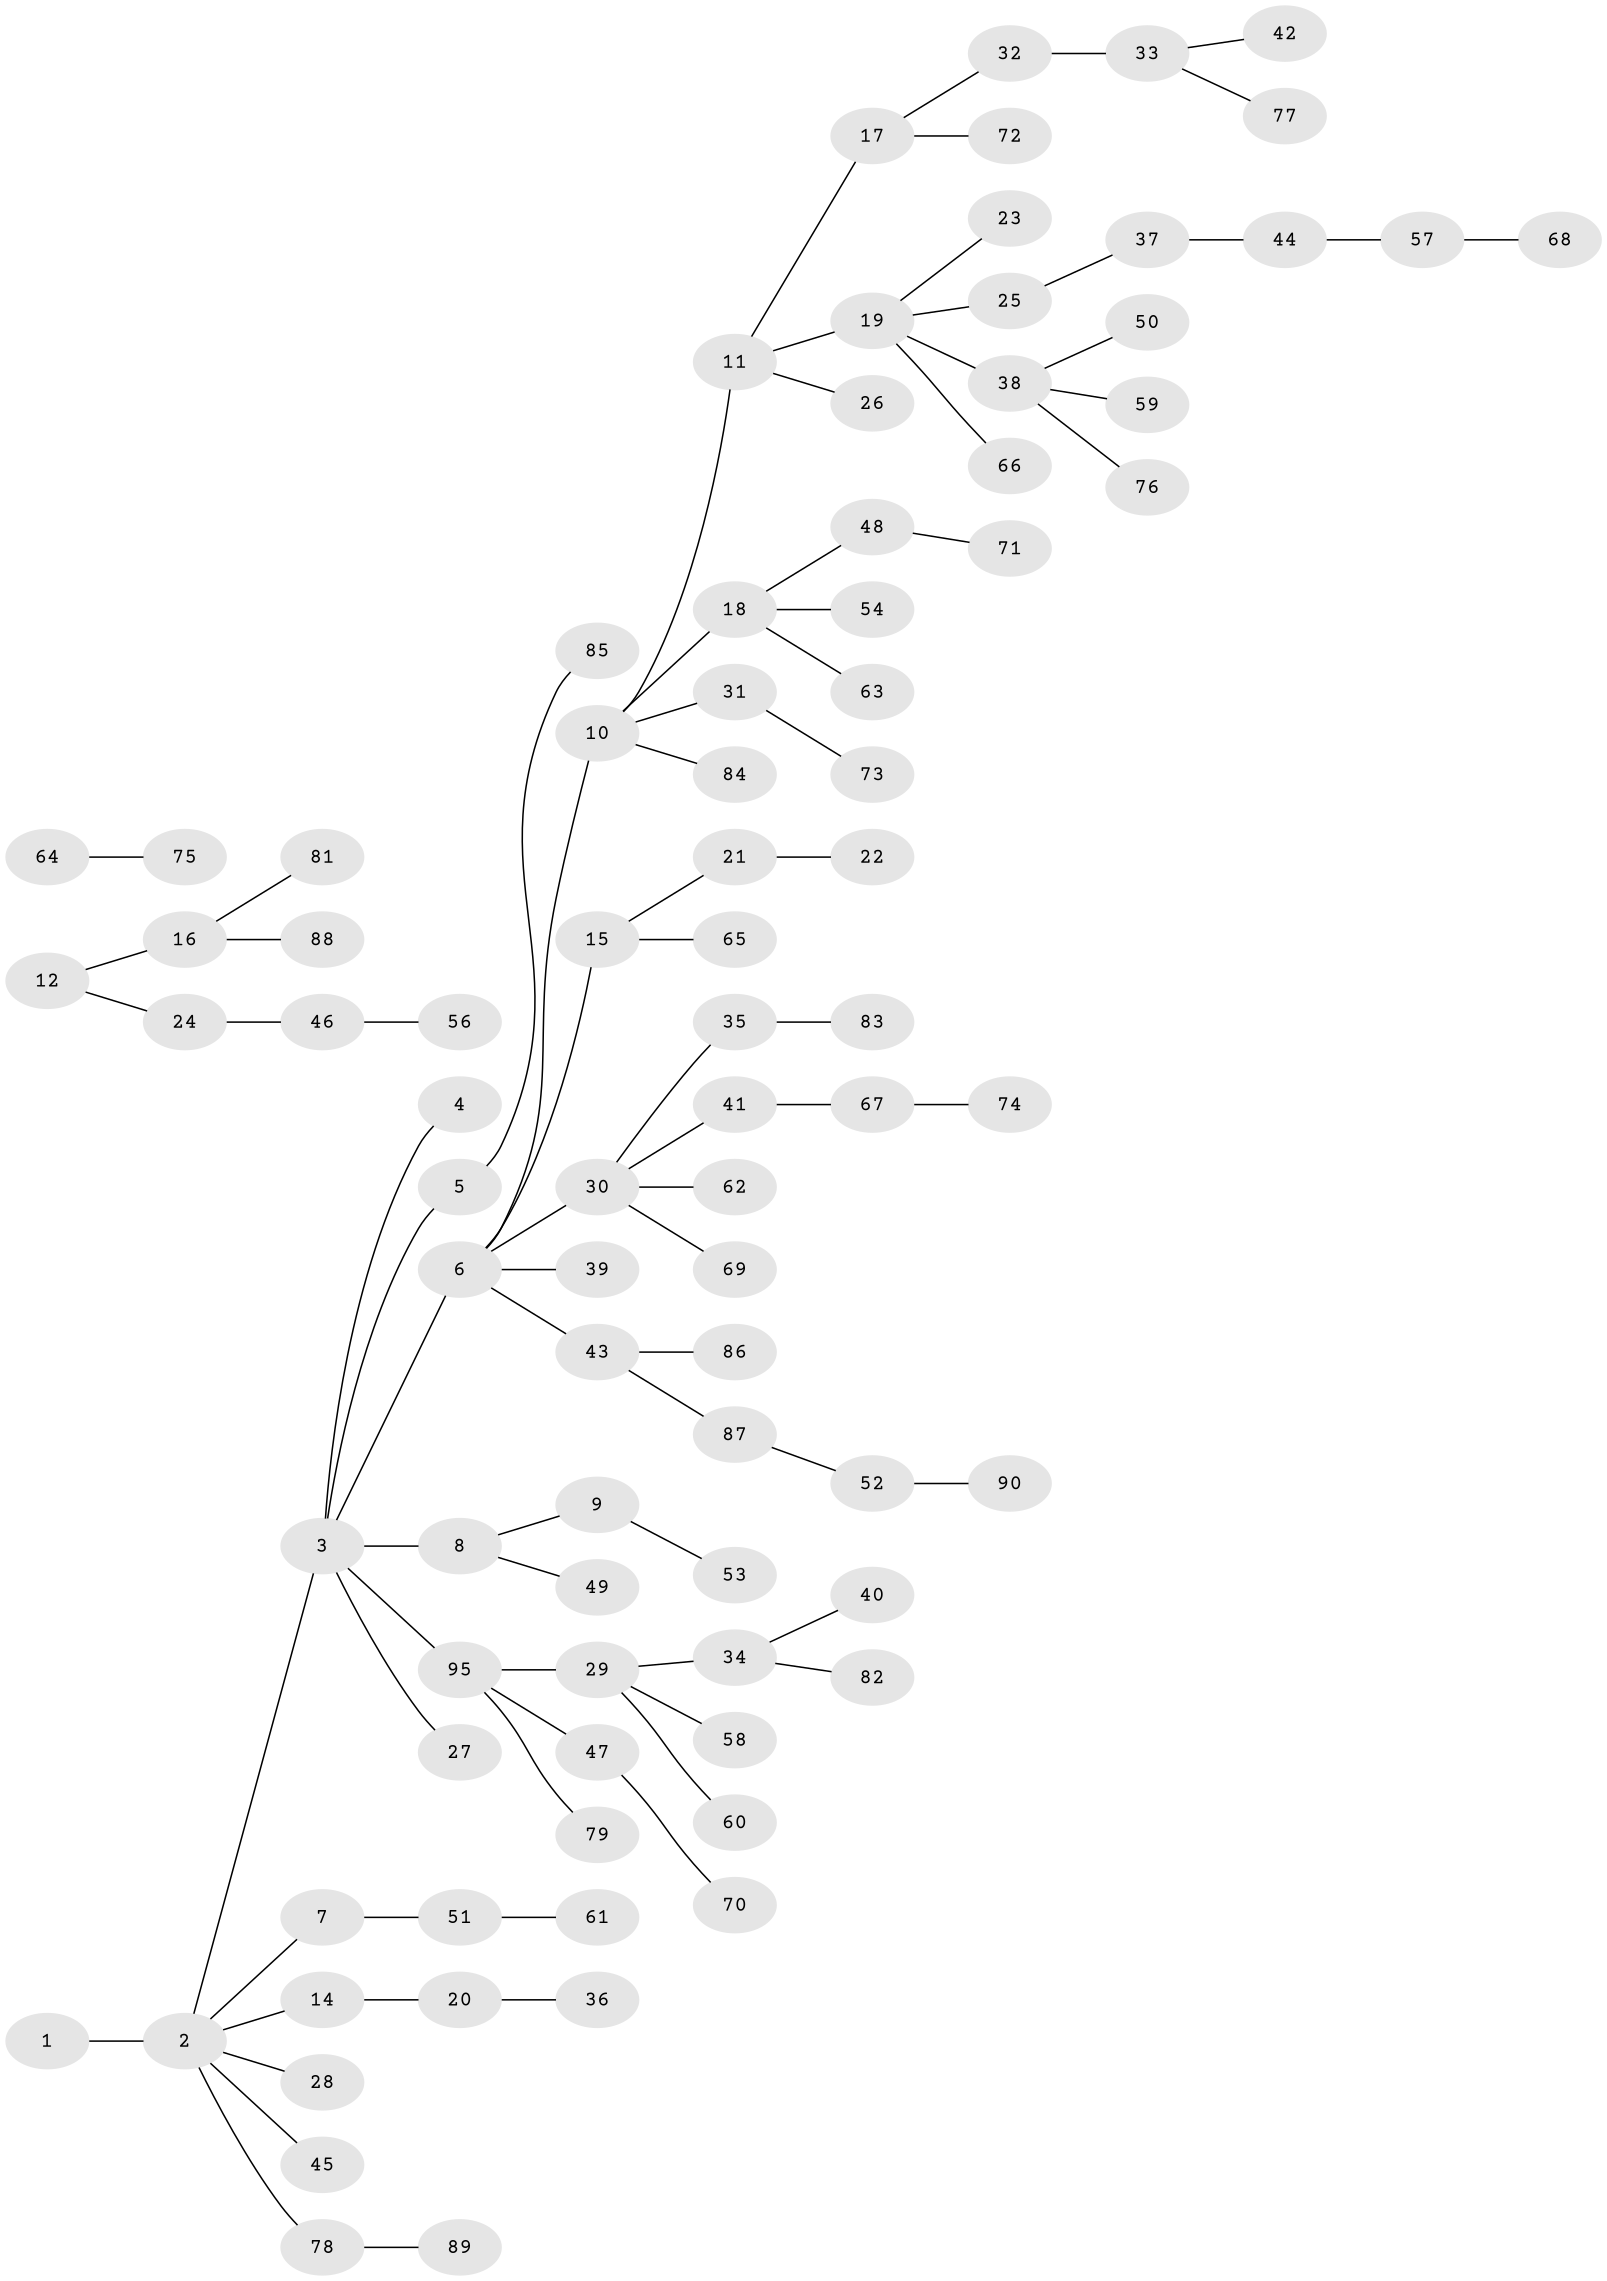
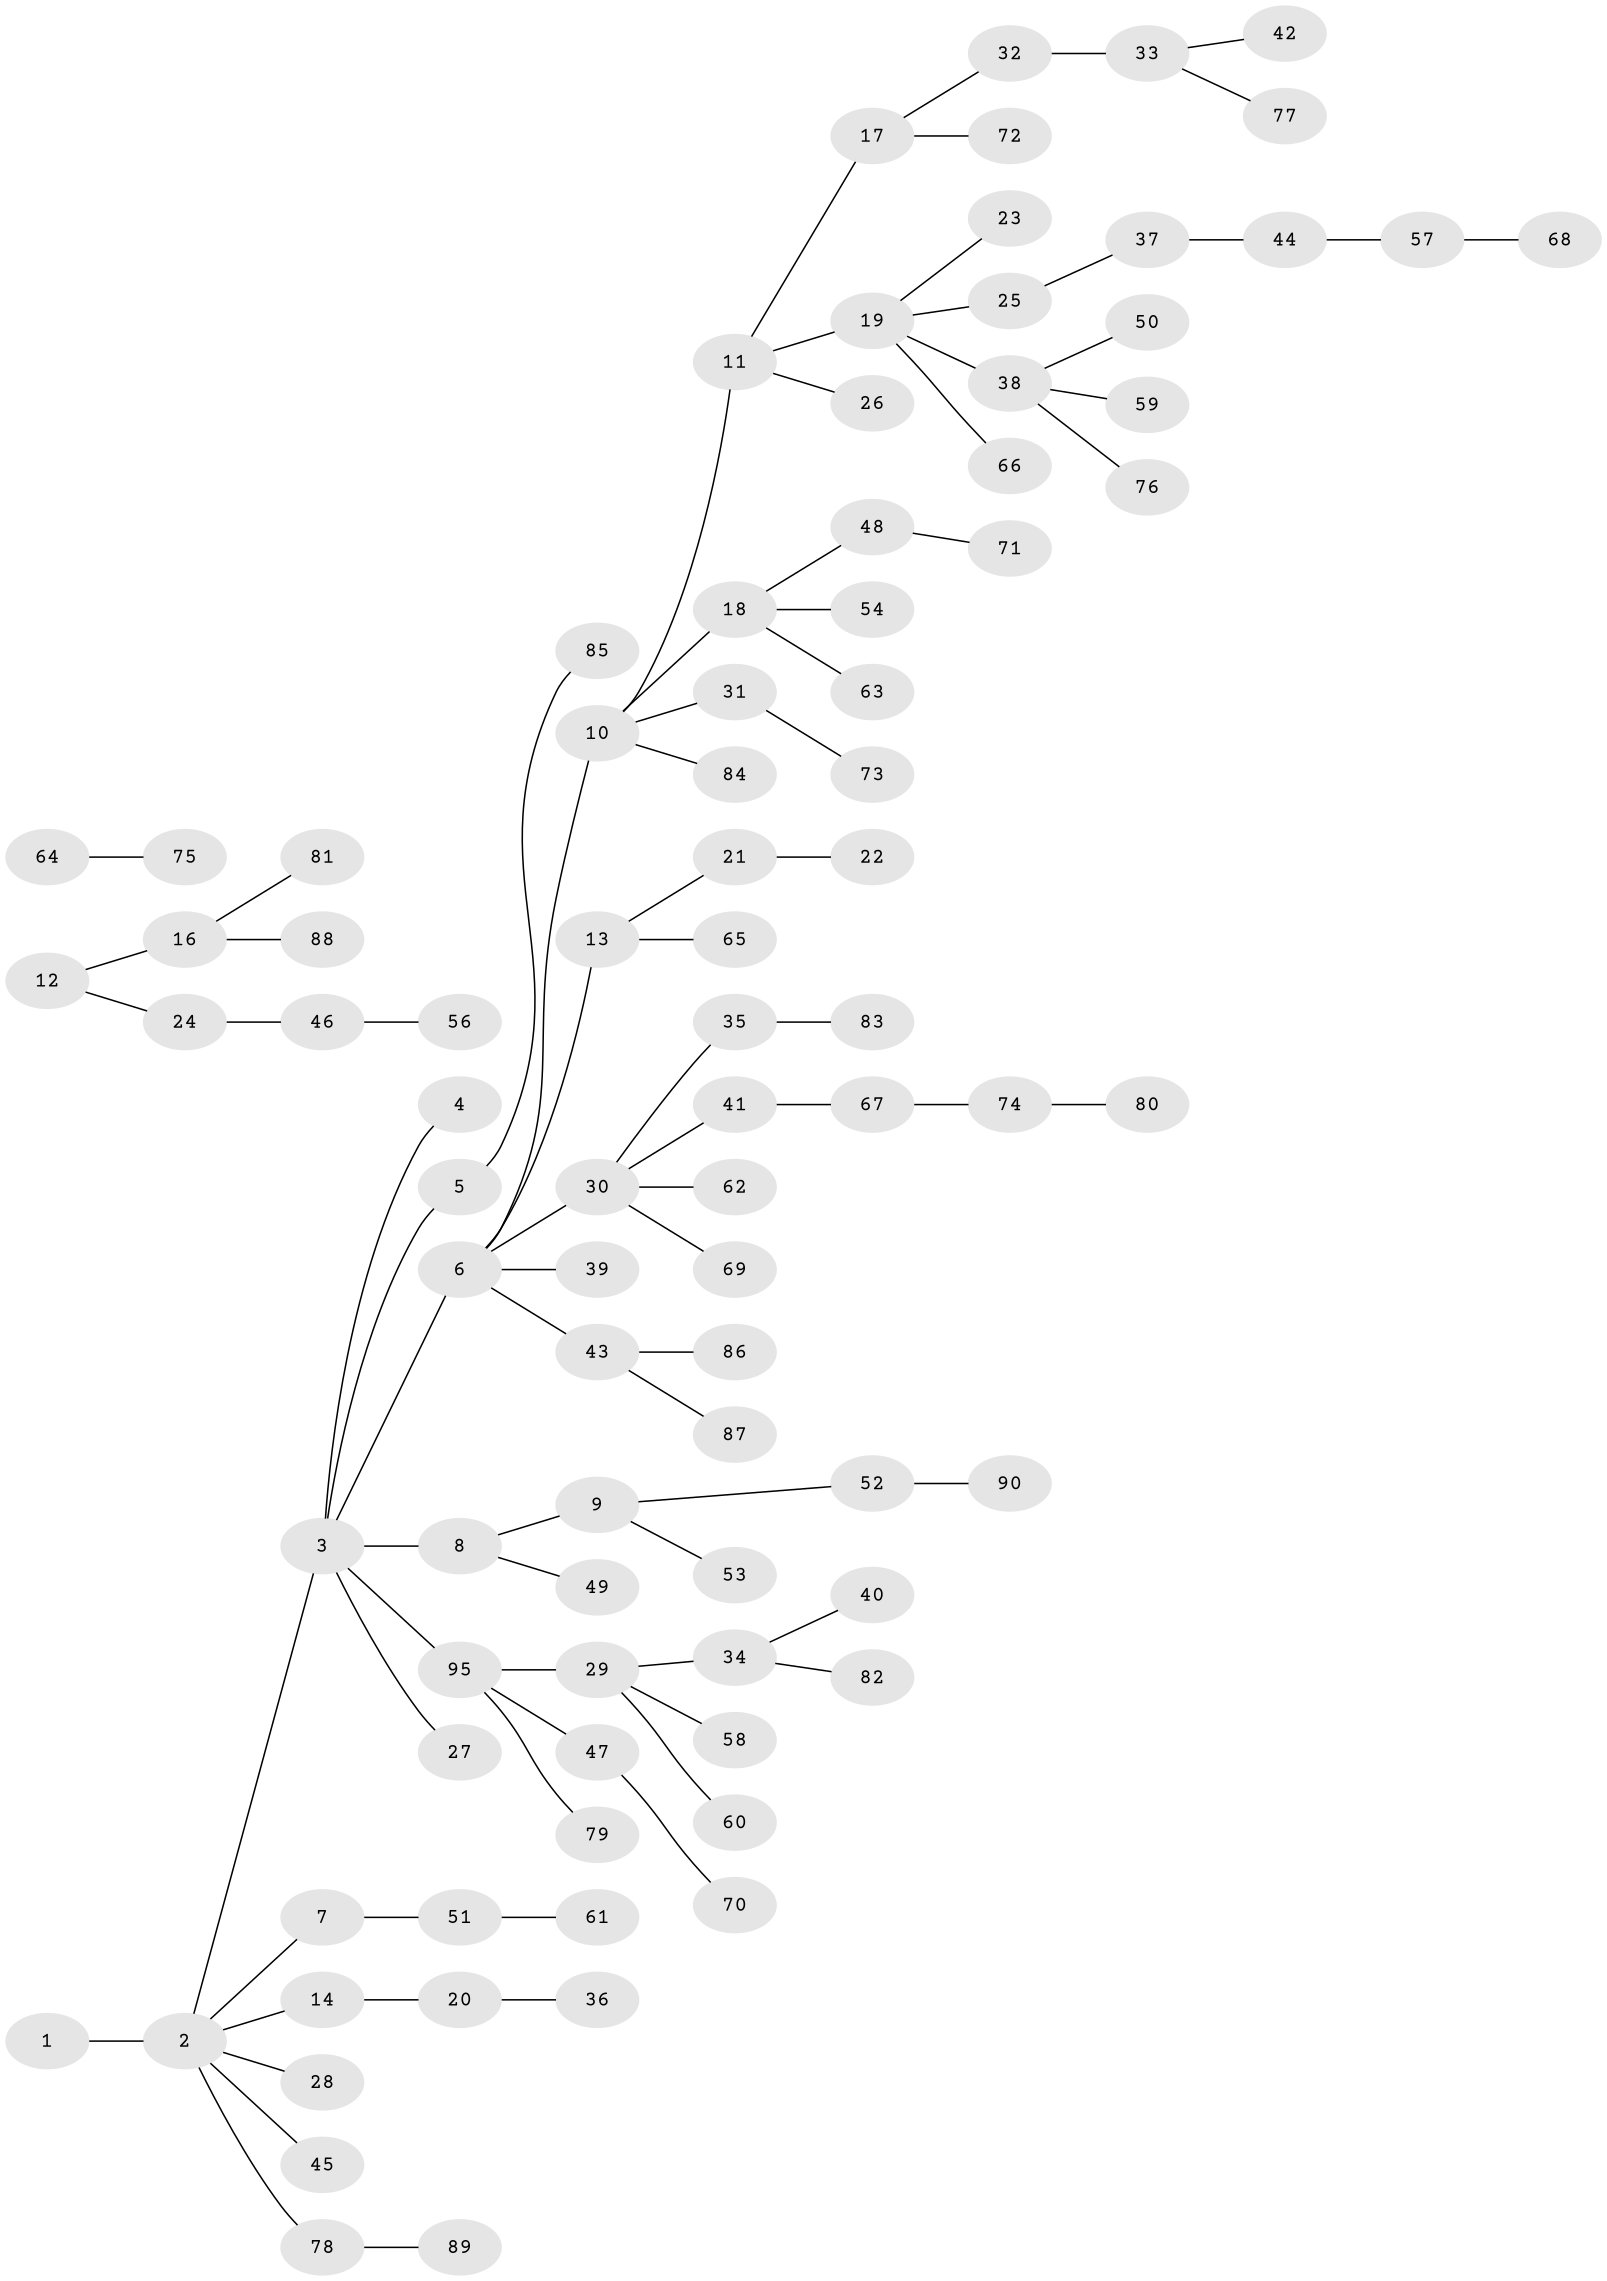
  graph {
    fontname="Courier Prime"
    rankdir=LR
    node [color=gray90 fontname="Courier Prime" style=filled]
    edge [fontname="Courier Prime"]
    1
    2
    3
    7
    14
    28
    45
    78
    4
    5
    6
    8
    n13 [label=95]
    27
    51
    12
    16
    24
    20
    89
    85
    10
-   13 [label=15]
+   13
    30
    39
    43
    9
    49
    29
    47
    79
    11
    18
    31
    84
    21
    65
    35
    41
    62
    69
    86
    87
    61
    52
    53
    90
    17
    19
    26
    48
    54
    63
    73
    32
    72
    23
    25
    38
    66
    81
    88
    46
    22
    36
    34
    58
    60
    70
    33
    71
    37
    50
    59
    76
    56
    44
    40
    82
    83
    67
    42
    77
    57
    74
    68
    64
    75
+   80
    1 -- 2
    2 -- 3
    2 -- 7
    2 -- 14
    2 -- 28
    2 -- 45
    2 -- 78
    3 -- 4
    3 -- 5
    3 -- 6
    3 -- 8
    3 -- n13
    3 -- 27
    7 -- 51
    14 -- 20
    78 -- 89
    5 -- 85
    6 -- 10
    6 -- 13
    6 -- 30
    6 -- 39
    6 -- 43
    8 -- 9
    8 -- 49
    n13 -- 29
    n13 -- 47
    n13 -- 79
    51 -- 61
    12 -- 16
    12 -- 24
    16 -- 81
    16 -- 88
    24 -- 46
    20 -- 36
    10 -- 11
    10 -- 18
    10 -- 31
    10 -- 84
    13 -- 21
    13 -- 65
    30 -- 35
    30 -- 41
    30 -- 62
    30 -- 69
    43 -- 86
    43 -- 87
-   87 -- 52
+   9 -- 52
    9 -- 53
    29 -- 34
    29 -- 58
    29 -- 60
    47 -- 70
    11 -- 17
    11 -- 19
    11 -- 26
    18 -- 48
    18 -- 54
    18 -- 63
    31 -- 73
    21 -- 22
    35 -- 83
    41 -- 67
    52 -- 90
    17 -- 32
    17 -- 72
    19 -- 23
    19 -- 25
    19 -- 38
    19 -- 66
    48 -- 71
    32 -- 33
    25 -- 37
    38 -- 50
    38 -- 59
    38 -- 76
    46 -- 56
    34 -- 40
    34 -- 82
    33 -- 42
    33 -- 77
    37 -- 44
    44 -- 57
    67 -- 74
    57 -- 68
+   74 -- 80
    64 -- 75
  }
